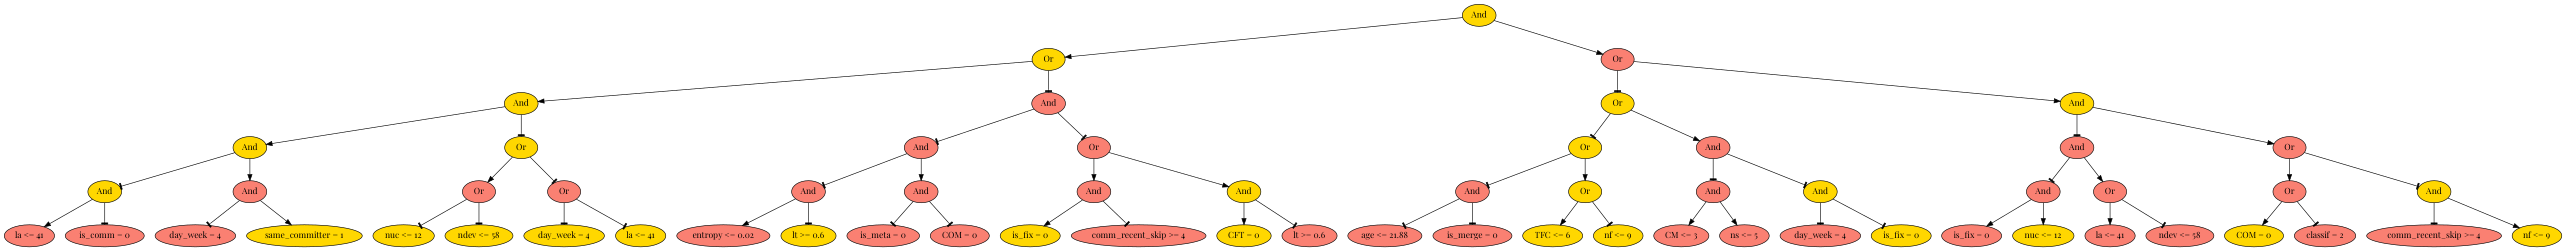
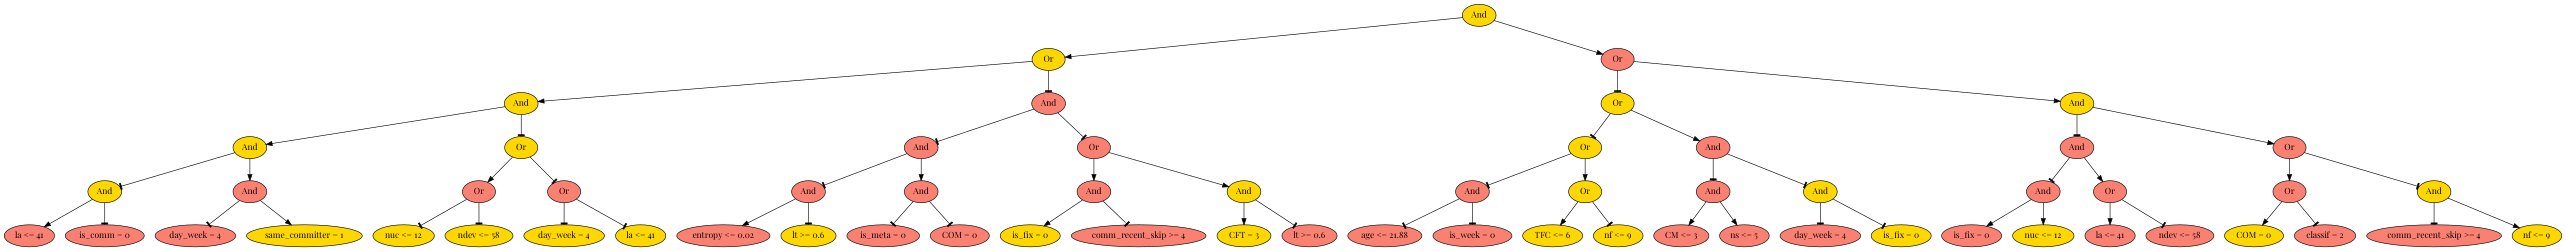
  digraph {
    fontname="Playfair Display"
    node [fillcolor=salmon fontname="Playfair Display" style=filled]
    edge [arrowhead=tee fontname="Playfair Display"]
    n1 [fillcolor=gold height=0.5 label=And width=0.75]
    n2 [fillcolor=gold height=0.5 label=Or width=0.75]
    n3 [height=0.5 label=Or width=0.75]
    n4 [fillcolor=gold height=0.5 label=And width=0.75]
    n5 [height=0.5 label=And width=0.75]
    n6 [fillcolor=gold height=0.5 label=Or width=0.75]
    n7 [fillcolor=gold height=0.5 label=And width=0.75]
    n8 [fillcolor=gold height=0.5 label=And width=0.75]
    n9 [fillcolor=gold height=0.5 label=Or width=0.75]
    n10 [height=0.5 label=And width=0.75]
    n11 [height=0.5 label=Or width=0.75]
    n12 [fillcolor=gold height=0.5 label=Or width=0.75]
    n13 [height=0.5 label=And width=0.75]
    n14 [height=0.5 label=And width=0.75]
    n15 [height=0.5 label=Or width=0.75]
    n16 [fillcolor=gold height=0.5 label=And width=0.75]
    n17 [height=0.5 label=And width=0.75]
    n18 [height=0.5 label=Or width=0.75]
    n19 [height=0.5 label=Or width=0.75]
    n20 [height=0.5 label=And width=0.75]
    n21 [height=0.5 label=And width=0.75]
    n22 [height=0.5 label=And width=0.75]
    n23 [fillcolor=gold height=0.5 label=And width=0.75]
    n24 [height=0.5 label="la <= 41" width=1.1374]
    n25 [height=0.5 label="is_comm = 0" width=1.4985]
    n26 [height=0.5 label="day_week = 4" width=1.7151]
    n27 [fillcolor=gold height=0.5 label="same_committer = 1" width=2.3651]
    n28 [fillcolor=gold height=0.5 label="nuc <= 12" width=1.336]
    n29 [fillcolor=gold height=0.5 label="ndev <= 58" width=1.4624]
    n30 [fillcolor=gold height=0.5 label="day_week = 4" width=1.7151]
    n31 [fillcolor=gold height=0.5 label="la <= 41" width=1.1374]
    n32 [height=0.5 label="entropy <= 0.02" width=1.9318]
    n33 [fillcolor=gold height=0.5 label="lt >= 0.6" width=1.1735]
    n34 [height=0.5 label="is_meta = 0" width=1.4804]
    n35 [height=0.5 label="COM = 0" width=1.2818]
    n36 [fillcolor=gold height=0.5 label="is_fix = 0" width=1.2638]
    n37 [height=0.5 label="comm_recent_skip >= 4" width=2.7984]
-   n38 [fillcolor=gold height=0.5 label="CFT = 0" width=1.1916]
+   n38 [fillcolor=gold height=0.5 label="CFT = 3" width=1.1916]
    n39 [height=0.5 label="lt >= 0.6" width=1.1735]
    n40 [height=0.5 label=And width=0.75]
    n41 [fillcolor=gold height=0.5 label=Or width=0.75]
    n42 [height=0.5 label=And width=0.75]
    n43 [fillcolor=gold height=0.5 label=And width=0.75]
    n44 [height=0.5 label=And width=0.75]
    n45 [height=0.5 label=Or width=0.75]
    n46 [height=0.5 label=Or width=0.75]
    n47 [fillcolor=gold height=0.5 label=And width=0.75]
    n48 [height=0.5 label="age <= 21.88" width=1.6249]
-   n49 [height=0.5 label="is_merge = 0" width=1.6068]
+   n49 [height=0.5 label="is_week = 0" width=1.6068]
    n50 [fillcolor=gold height=0.5 label="TFC <= 6" width=1.336]
    n51 [fillcolor=gold height=0.5 label="nf <= 9" width=1.0652]
    n52 [height=0.5 label="CM <= 3" width=1.2457]
    n53 [height=0.5 label="ns <= 5" width=1.0832]
    n54 [height=0.5 label="day_week = 4" width=1.7151]
    n55 [fillcolor=gold height=0.5 label="is_fix = 0" width=1.2638]
    n56 [height=0.5 label="is_fix = 0" width=1.2638]
    n57 [fillcolor=gold height=0.5 label="nuc <= 12" width=1.336]
    n58 [height=0.5 label="la <= 41" width=1.1374]
    n59 [height=0.5 label="ndev <= 58" width=1.4624]
    n60 [fillcolor=gold height=0.5 label="COM = 0" width=1.2818]
    n61 [height=0.5 label="classif = 2" width=1.336]
    n62 [height=0.5 label="comm_recent_skip >= 4" width=2.7984]
    n63 [fillcolor=gold height=0.5 label="nf <= 9" width=1.0652]
    n1 -> n2 [arrowhead=normal]
    n1 -> n3 [arrowhead=normal]
    n2 -> n4 [arrowhead=normal]
    n2 -> n5
    n3 -> n6
    n3 -> n7 [arrowhead=normal]
    n4 -> n8 [arrowhead=normal]
    n4 -> n9
    n5 -> n10
    n5 -> n11
    n6 -> n12
    n6 -> n13 [arrowhead=normal]
    n7 -> n14
    n7 -> n15 [arrowhead=normal]
    n8 -> n16
    n8 -> n17 [arrowhead=normal]
    n9 -> n18 [arrowhead=normal]
    n9 -> n19
    n10 -> n20
    n10 -> n21 [arrowhead=normal]
    n11 -> n22 [arrowhead=normal]
    n11 -> n23 [arrowhead=normal]
    n12 -> n40
    n12 -> n41 [arrowhead=normal]
    n13 -> n42
    n13 -> n43
    n14 -> n44
    n14 -> n45 [arrowhead=normal]
    n15 -> n46 [arrowhead=normal]
    n15 -> n47
    n16 -> n24 [arrowhead=normal]
    n16 -> n25
    n17 -> n26
    n17 -> n27 [arrowhead=normal]
    n18 -> n28
    n18 -> n29
    n19 -> n30
    n19 -> n31
    n20 -> n32 [arrowhead=normal]
    n20 -> n33
    n21 -> n34
    n21 -> n35
    n22 -> n36 [arrowhead=normal]
    n22 -> n37
    n23 -> n38 [arrowhead=normal]
    n23 -> n39
    n40 -> n48
    n40 -> n49
    n41 -> n50 [arrowhead=normal]
    n41 -> n51
    n42 -> n52 [arrowhead=normal]
    n42 -> n53 [arrowhead=normal]
    n43 -> n54
    n43 -> n55
    n44 -> n56 [arrowhead=normal]
    n44 -> n57 [arrowhead=normal]
    n45 -> n58 [arrowhead=normal]
    n45 -> n59
    n46 -> n60 [arrowhead=normal]
    n46 -> n61
    n47 -> n62
    n47 -> n63 [arrowhead=normal]
  }
